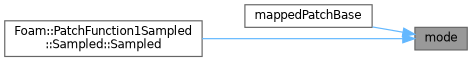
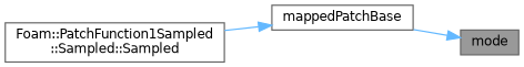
  digraph {
    rankdir=RL
    node [color=grey40 fillcolor=white fontname=Helvetica fontsize=10 shape=box style=filled]
    edge [color=steelblue1 dir=back fontname=Helvetica fontsize=10 labelfontname=Helvetica labelfontsize=10 style=solid]
    n1 [color=gray40 fillcolor=grey60 fontcolor=black height=0.2 label=mode width=0.4]
    n2 [height=0.2 label=mappedPatchBase width=0.4]
    n3 [height=0.2 label="Foam::PatchFunction1Sampled\l::Sampled::Sampled" width=0.4]
    n1 -> n2
-   n1 -> n3
+   n2 -> n3
  }
